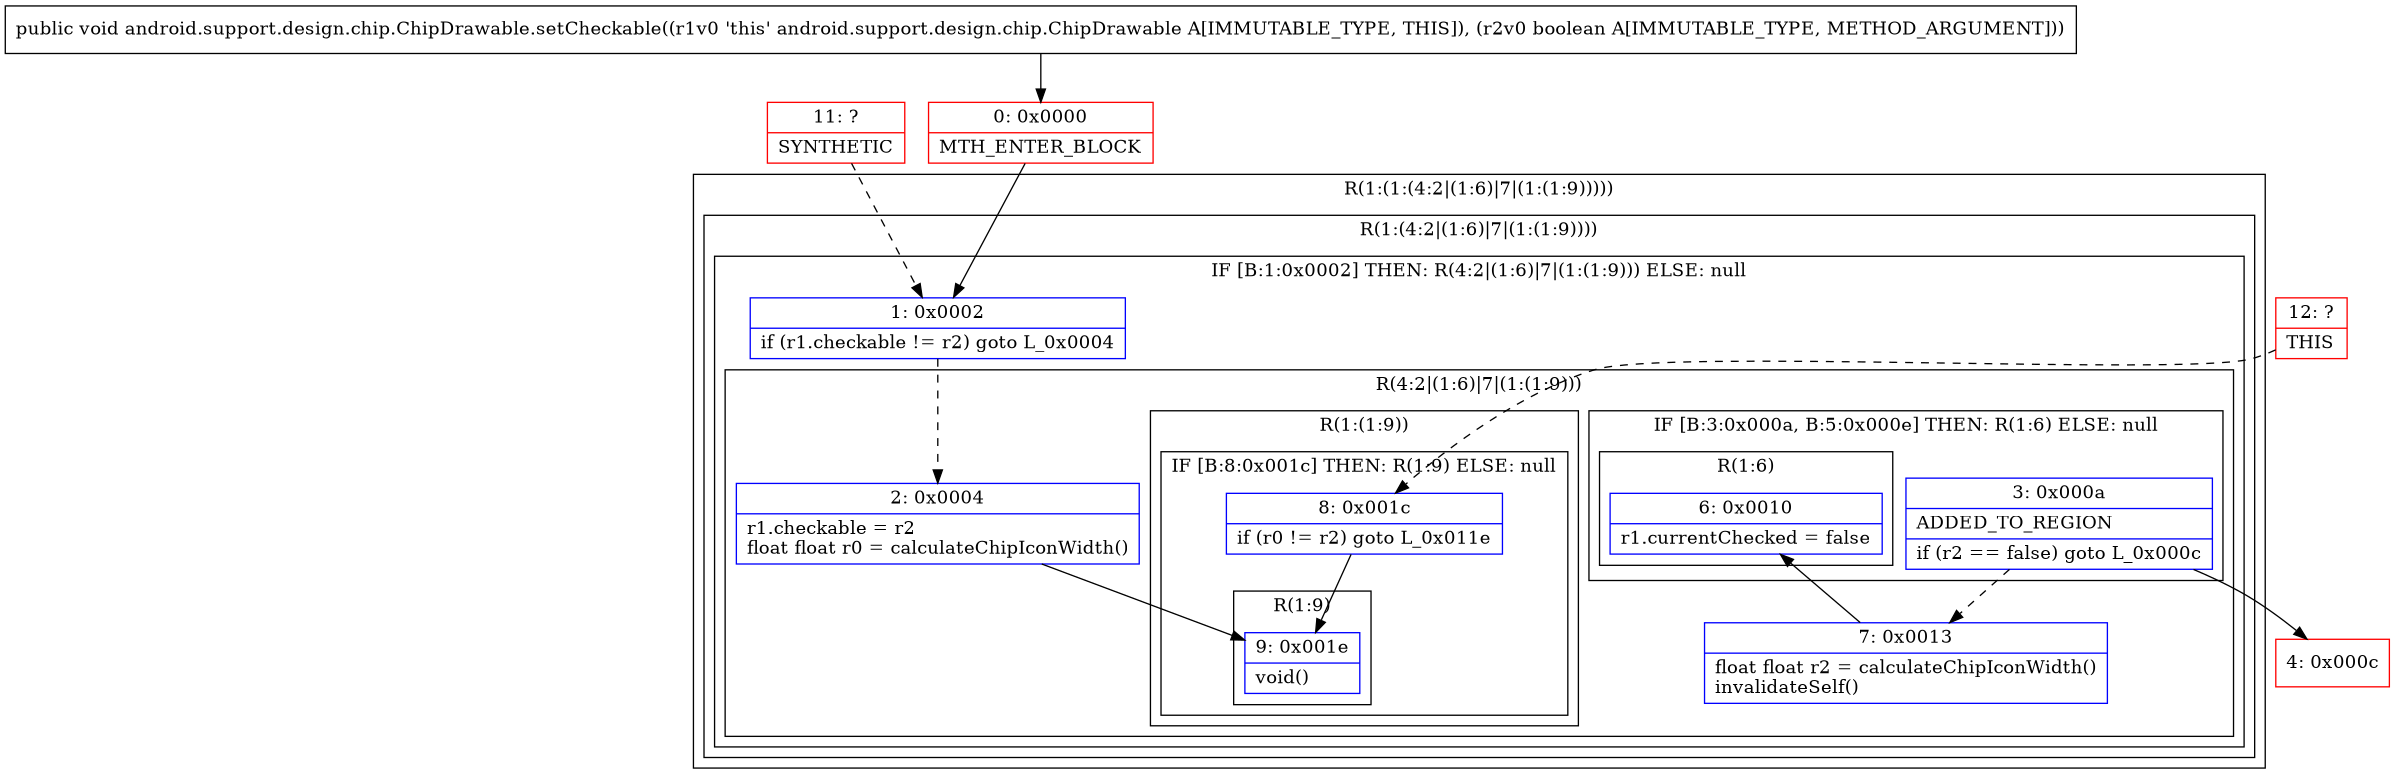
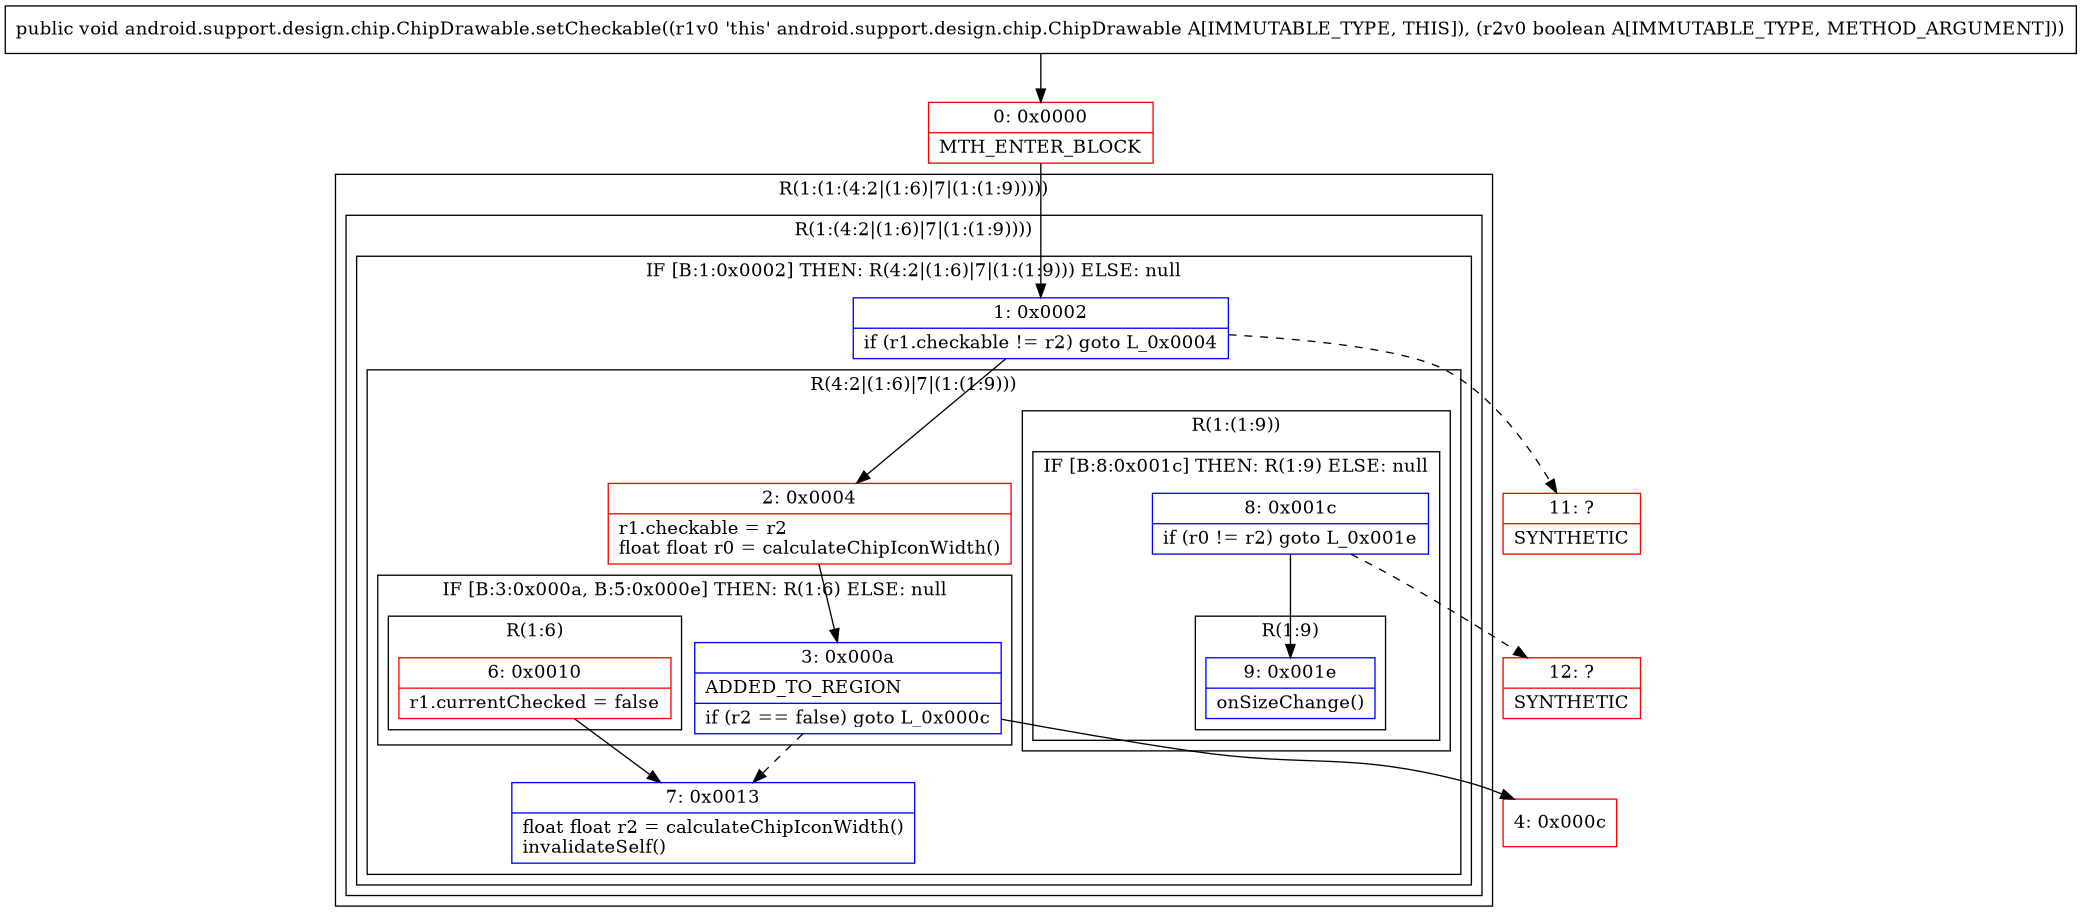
  digraph {
    node [color=blue shape=record]
-   n1 [label="{6\:\ 0x0010|r1.currentChecked = false\l}"]
+   n1 [color=red label="{6\:\ 0x0010|r1.currentChecked = false\l}"]
    n2 [label="{3\:\ 0x000a|ADDED_TO_REGION\l|if (r2 == false) goto L_0x000c\l}"]
-   n3 [label="{9\:\ 0x001e|void()\l}"]
-   n4 [label="{8\:\ 0x001c|if (r0 != r2) goto L_0x011e\l}"]
-   n5 [label="{2\:\ 0x0004|r1.checkable = r2\lfloat float r0 = calculateChipIconWidth()\l}"]
+   n3 [label="{9\:\ 0x001e|onSizeChange()\l}"]
+   n4 [label="{8\:\ 0x001c|if (r0 != r2) goto L_0x001e\l}"]
+   n5 [color=red label="{2\:\ 0x0004|r1.checkable = r2\lfloat float r0 = calculateChipIconWidth()\l}"]
    n6 [label="{7\:\ 0x0013|float float r2 = calculateChipIconWidth()\linvalidateSelf()\l}"]
    n7 [label="{1\:\ 0x0002|if (r1.checkable != r2) goto L_0x0004\l}"]
    n8 [color=red label="{4\:\ 0x000c}"]
-   n9 [color=red label="{12\:\ ?|THIS\l}"]
+   n9 [color=red label="{12\:\ ?|SYNTHETIC\l}"]
    n10 [color=red label="{11\:\ ?|SYNTHETIC\l}"]
    n11 [color=red label="{0\:\ 0x0000|MTH_ENTER_BLOCK\l}"]
    n12 [label="{public void android.support.design.chip.ChipDrawable.setCheckable((r1v0 'this' android.support.design.chip.ChipDrawable A[IMMUTABLE_TYPE, THIS]), (r2v0 boolean A[IMMUTABLE_TYPE, METHOD_ARGUMENT])) }" color=""]
    subgraph cluster_1 {
      label="R(1:(1:(4:2|(1:6)|7|(1:(1:9)))))"
      subgraph cluster_2 {
        label="R(1:(4:2|(1:6)|7|(1:(1:9))))"
        subgraph cluster_3 {
          label="IF [B:1:0x0002] THEN: R(4:2|(1:6)|7|(1:(1:9))) ELSE: null"
          n7
          subgraph cluster_4 {
            label="R(4:2|(1:6)|7|(1:(1:9)))"
            n5
            n6
            subgraph cluster_5 {
              label="IF [B:3:0x000a, B:5:0x000e] THEN: R(1:6) ELSE: null"
              n2
              subgraph cluster_6 {
                label="R(1:6)"
                n1
              }
            }
            subgraph cluster_7 {
              label="R(1:(1:9))"
              subgraph cluster_8 {
                label="IF [B:8:0x001c] THEN: R(1:9) ELSE: null"
                n4
                subgraph cluster_9 {
                  label="R(1:9)"
                  n3
                }
              }
            }
          }
        }
      }
    }
-   n6 -> n1
+   n1 -> n6
    n2 -> n6 [style=dashed]
    n2 -> n8
    n4 -> n3
-   n9 -> n4 [style=dashed]
-   n5 -> n3
-   n7 -> n5 [style=dashed]
-   n10 -> n7 [style=dashed]
+   n4 -> n9 [style=dashed]
+   n5 -> n2
+   n7 -> n5
+   n7 -> n10 [style=dashed]
    n11 -> n7
    n12 -> n11
  }
